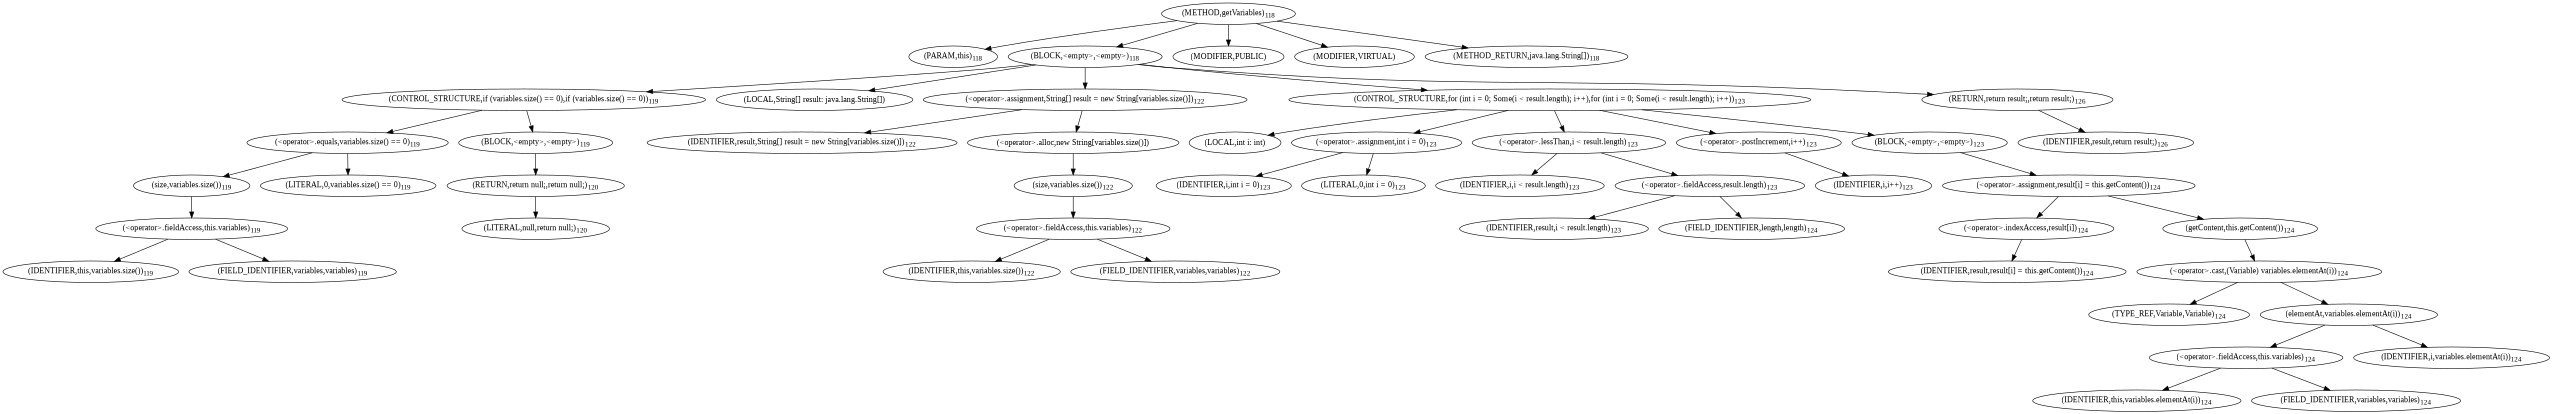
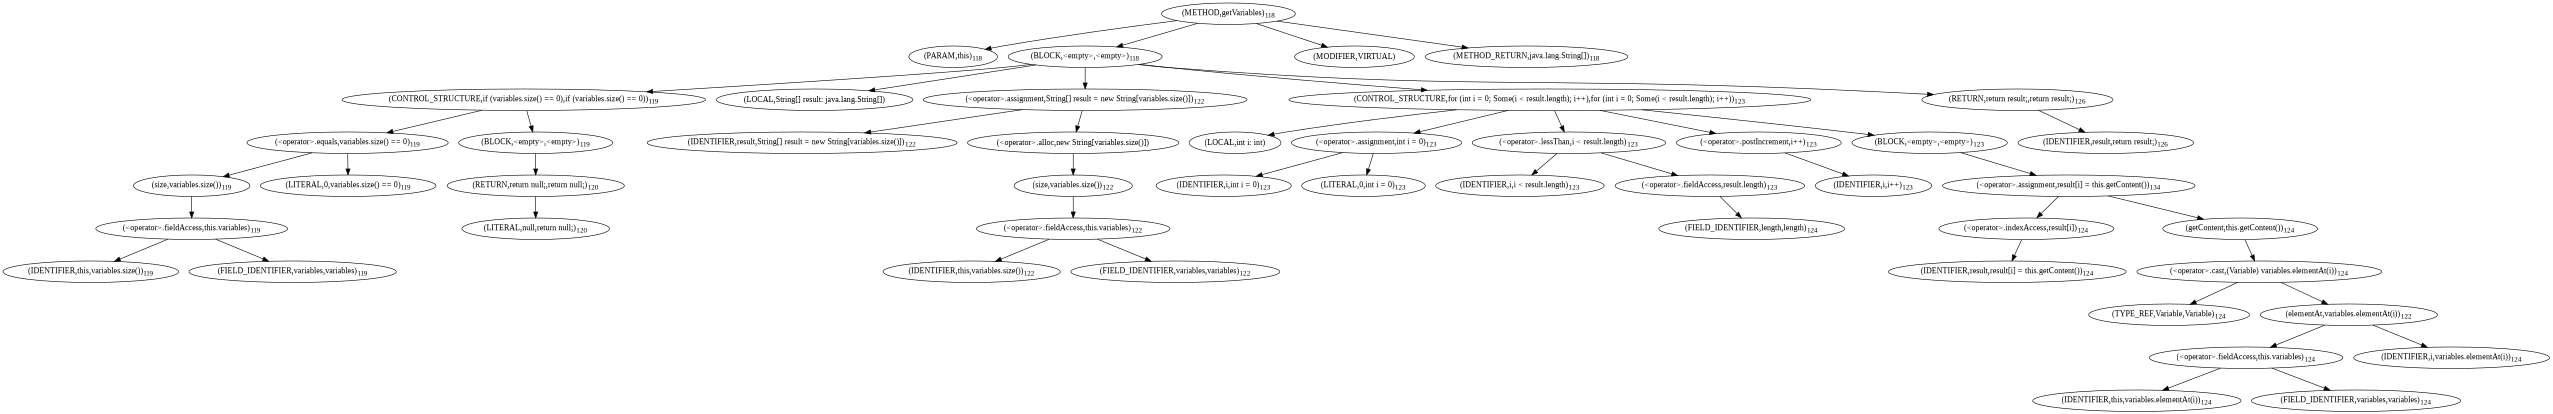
  digraph {
    fontname="Liberation Serif"
    node [fontname="Liberation Serif"]
    edge [fontname="Liberation Serif"]
    n1 [label=<(METHOD,getVariables)<SUB>118</SUB>>]
    n2 [label=<(PARAM,this)<SUB>118</SUB>>]
    n3 [label=<(BLOCK,&lt;empty&gt;,&lt;empty&gt;)<SUB>118</SUB>>]
-   n4 [label=<(MODIFIER,PUBLIC)>]
    n5 [label=<(MODIFIER,VIRTUAL)>]
    n6 [label=<(METHOD_RETURN,java.lang.String[])<SUB>118</SUB>>]
    n7 [label=<(CONTROL_STRUCTURE,if (variables.size() == 0),if (variables.size() == 0))<SUB>119</SUB>>]
    n8 [label=<(LOCAL,String[] result: java.lang.String[])>]
    n9 [label=<(&lt;operator&gt;.assignment,String[] result = new String[variables.size()])<SUB>122</SUB>>]
    n10 [label=<(CONTROL_STRUCTURE,for (int i = 0; Some(i &lt; result.length); i++),for (int i = 0; Some(i &lt; result.length); i++))<SUB>123</SUB>>]
    n11 [label=<(RETURN,return result;,return result;)<SUB>126</SUB>>]
    n12 [label=<(&lt;operator&gt;.equals,variables.size() == 0)<SUB>119</SUB>>]
    n13 [label=<(BLOCK,&lt;empty&gt;,&lt;empty&gt;)<SUB>119</SUB>>]
    n14 [label=<(IDENTIFIER,result,String[] result = new String[variables.size()])<SUB>122</SUB>>]
    n15 [label=<(&lt;operator&gt;.alloc,new String[variables.size()])>]
    n16 [label=<(LOCAL,int i: int)>]
    n17 [label=<(&lt;operator&gt;.assignment,int i = 0)<SUB>123</SUB>>]
    n18 [label=<(&lt;operator&gt;.lessThan,i &lt; result.length)<SUB>123</SUB>>]
    n19 [label=<(&lt;operator&gt;.postIncrement,i++)<SUB>123</SUB>>]
    n20 [label=<(BLOCK,&lt;empty&gt;,&lt;empty&gt;)<SUB>123</SUB>>]
    n21 [label=<(IDENTIFIER,result,return result;)<SUB>126</SUB>>]
    n22 [label=<(size,variables.size())<SUB>119</SUB>>]
    n23 [label=<(LITERAL,0,variables.size() == 0)<SUB>119</SUB>>]
    n24 [label=<(RETURN,return null;,return null;)<SUB>120</SUB>>]
    n25 [label=<(&lt;operator&gt;.fieldAccess,this.variables)<SUB>119</SUB>>]
    n26 [label=<(IDENTIFIER,this,variables.size())<SUB>119</SUB>>]
    n27 [label=<(FIELD_IDENTIFIER,variables,variables)<SUB>119</SUB>>]
    n28 [label=<(LITERAL,null,return null;)<SUB>120</SUB>>]
    n29 [label=<(size,variables.size())<SUB>122</SUB>>]
    n30 [label=<(&lt;operator&gt;.fieldAccess,this.variables)<SUB>122</SUB>>]
    n31 [label=<(IDENTIFIER,this,variables.size())<SUB>122</SUB>>]
    n32 [label=<(FIELD_IDENTIFIER,variables,variables)<SUB>122</SUB>>]
    n33 [label=<(IDENTIFIER,i,int i = 0)<SUB>123</SUB>>]
    n34 [label=<(LITERAL,0,int i = 0)<SUB>123</SUB>>]
    n35 [label=<(IDENTIFIER,i,i &lt; result.length)<SUB>123</SUB>>]
    n36 [label=<(&lt;operator&gt;.fieldAccess,result.length)<SUB>123</SUB>>]
    n37 [label=<(IDENTIFIER,i,i++)<SUB>123</SUB>>]
-   n38 [label=<(&lt;operator&gt;.assignment,result[i] = this.getContent())<SUB>124</SUB>>]
-   n39 [label=<(IDENTIFIER,result,i &lt; result.length)<SUB>123</SUB>>]
+   n38 [label=<(&lt;operator&gt;.assignment,result[i] = this.getContent())<SUB>134</SUB>>]
    n40 [label=<(FIELD_IDENTIFIER,length,length)<SUB>124</SUB>>]
    n41 [label=<(&lt;operator&gt;.indexAccess,result[i])<SUB>124</SUB>>]
    n42 [label=<(getContent,this.getContent())<SUB>124</SUB>>]
    n43 [label=<(IDENTIFIER,result,result[i] = this.getContent())<SUB>124</SUB>>]
    n44 [label=<(&lt;operator&gt;.cast,(Variable) variables.elementAt(i))<SUB>124</SUB>>]
    n45 [label=<(TYPE_REF,Variable,Variable)<SUB>124</SUB>>]
-   n46 [label=<(elementAt,variables.elementAt(i))<SUB>124</SUB>>]
+   n46 [label=<(elementAt,variables.elementAt(i))<SUB>122</SUB>>]
    n47 [label=<(&lt;operator&gt;.fieldAccess,this.variables)<SUB>124</SUB>>]
    n48 [label=<(IDENTIFIER,i,variables.elementAt(i))<SUB>124</SUB>>]
    n49 [label=<(IDENTIFIER,this,variables.elementAt(i))<SUB>124</SUB>>]
    n50 [label=<(FIELD_IDENTIFIER,variables,variables)<SUB>124</SUB>>]
    n1 -> n2
    n1 -> n3
-   n1 -> n4
    n1 -> n5
    n1 -> n6
    n3 -> n7
    n3 -> n8
    n3 -> n9
    n3 -> n10
    n3 -> n11
    n7 -> n12
    n7 -> n13
    n9 -> n14
    n9 -> n15
    n10 -> n16
    n10 -> n17
    n10 -> n18
    n10 -> n19
    n10 -> n20
    n11 -> n21
    n12 -> n22
    n12 -> n23
    n13 -> n24
    n15 -> n29
    n17 -> n33
    n17 -> n34
    n18 -> n35
    n18 -> n36
    n19 -> n37
    n20 -> n38
    n22 -> n25
    n24 -> n28
    n25 -> n26
    n25 -> n27
    n29 -> n30
    n30 -> n31
    n30 -> n32
-   n36 -> n39
    n36 -> n40
    n38 -> n41
    n38 -> n42
    n41 -> n43
    n42 -> n44
    n44 -> n45
    n44 -> n46
    n46 -> n47
    n46 -> n48
    n47 -> n49
    n47 -> n50
  }
